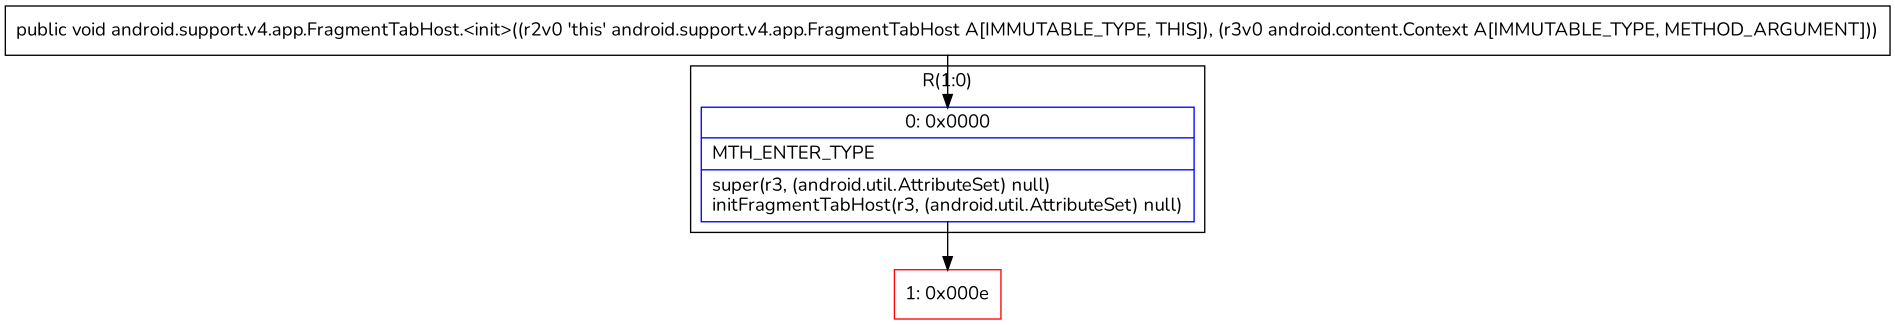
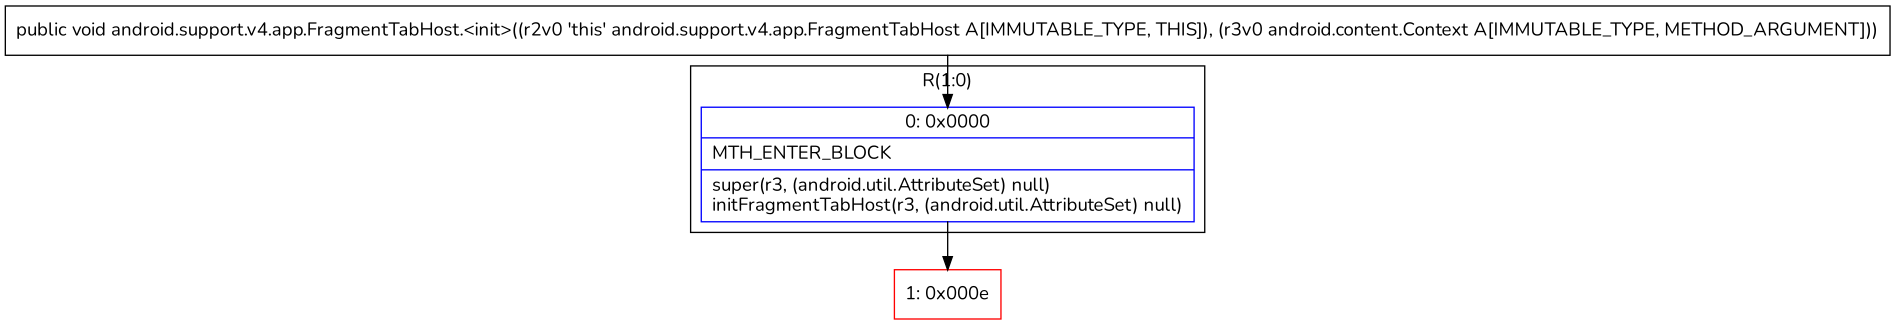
  digraph {
    fontname=Nunito
    node [shape=record fontname=Nunito]
    edge [fontname=Nunito]
-   n1 [color=blue label="{0\:\ 0x0000|MTH_ENTER_TYPE\l|super(r3, (android.util.AttributeSet) null)\linitFragmentTabHost(r3, (android.util.AttributeSet) null)\l}"]
+   n1 [color=blue label="{0\:\ 0x0000|MTH_ENTER_BLOCK\l|super(r3, (android.util.AttributeSet) null)\linitFragmentTabHost(r3, (android.util.AttributeSet) null)\l}"]
    n2 [color=red label="{1\:\ 0x000e}"]
    n3 [label="{public void android.support.v4.app.FragmentTabHost.\<init\>((r2v0 'this' android.support.v4.app.FragmentTabHost A[IMMUTABLE_TYPE, THIS]), (r3v0 android.content.Context A[IMMUTABLE_TYPE, METHOD_ARGUMENT])) }"]
    subgraph cluster_1 {
      label="R(1:0)"
      n1
    }
    n1 -> n2
    n3 -> n1
  }
